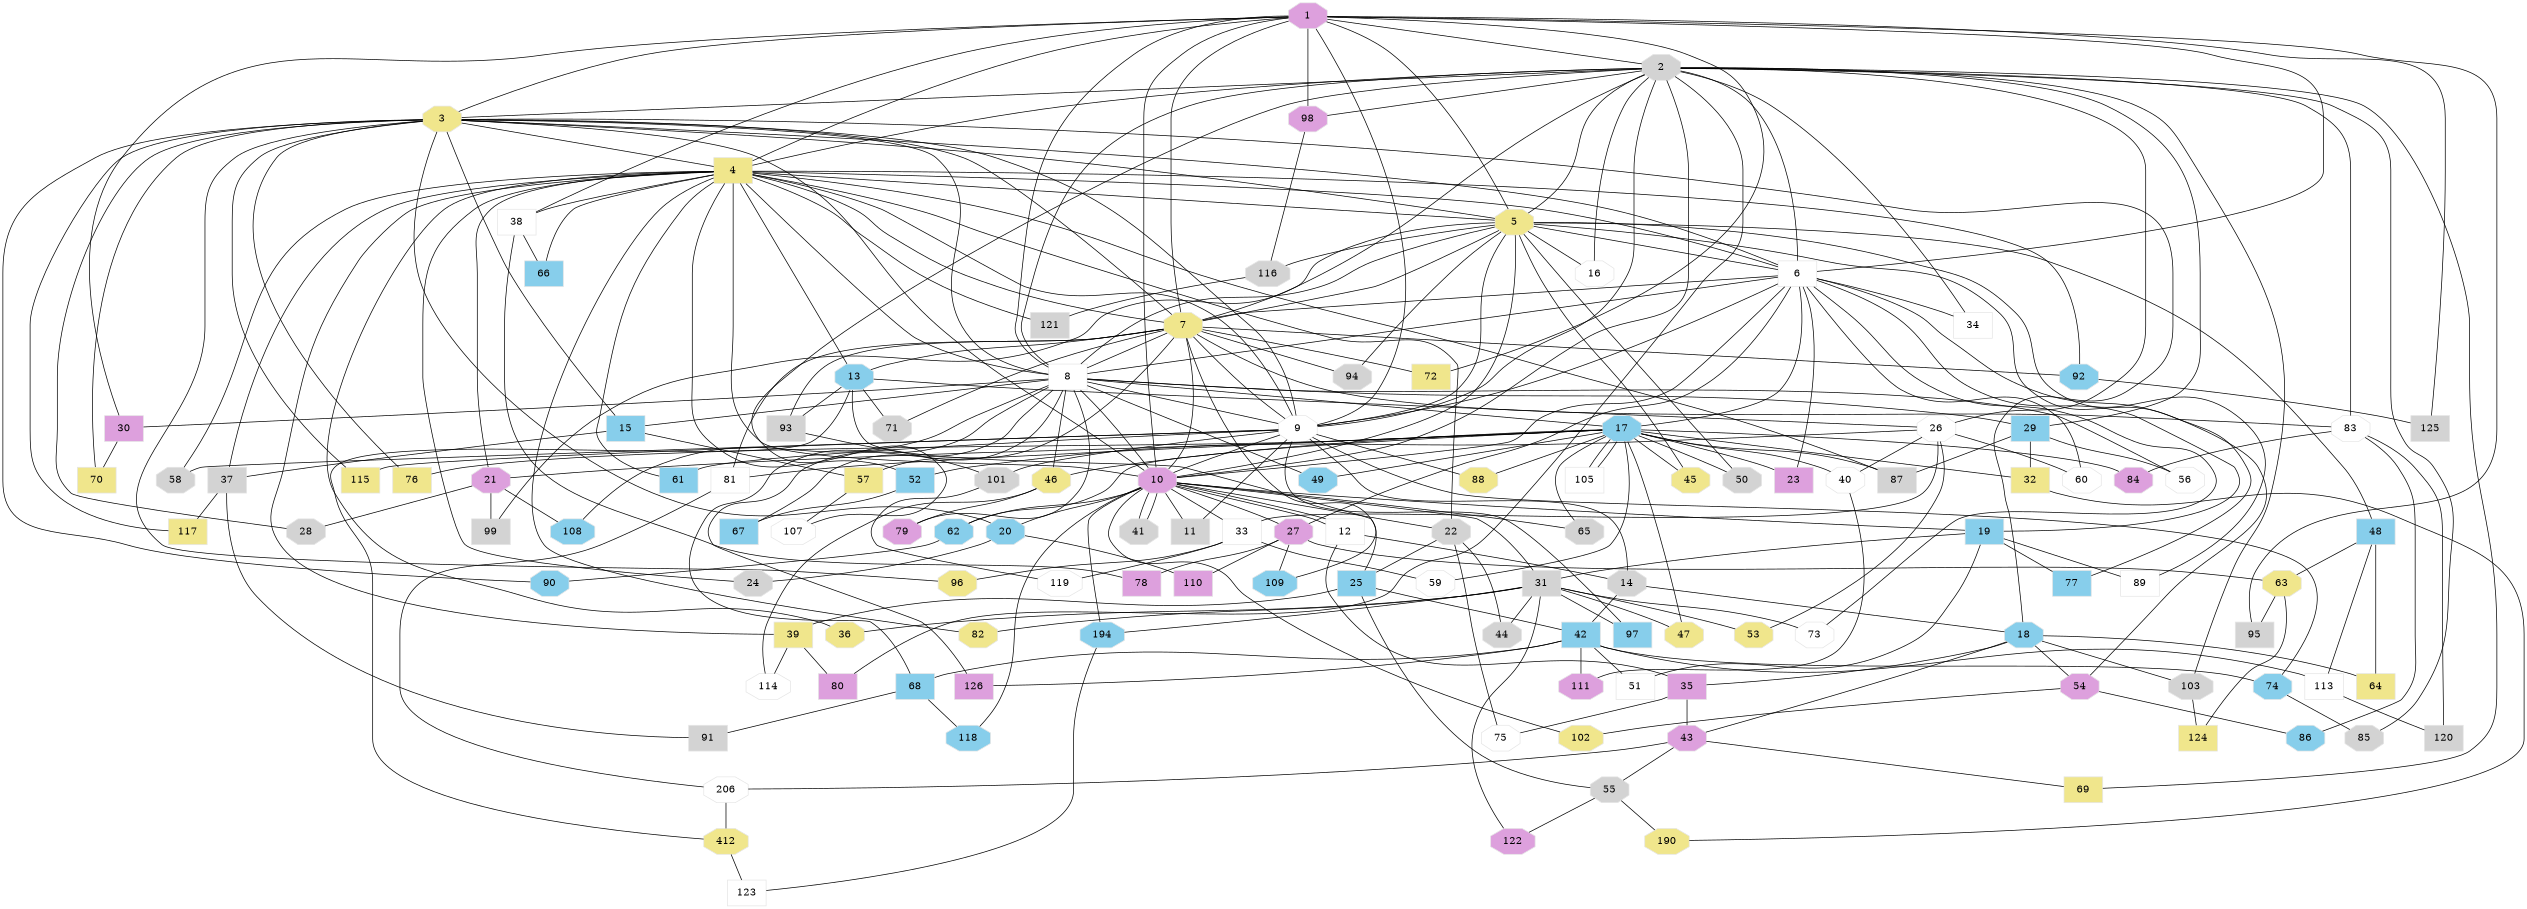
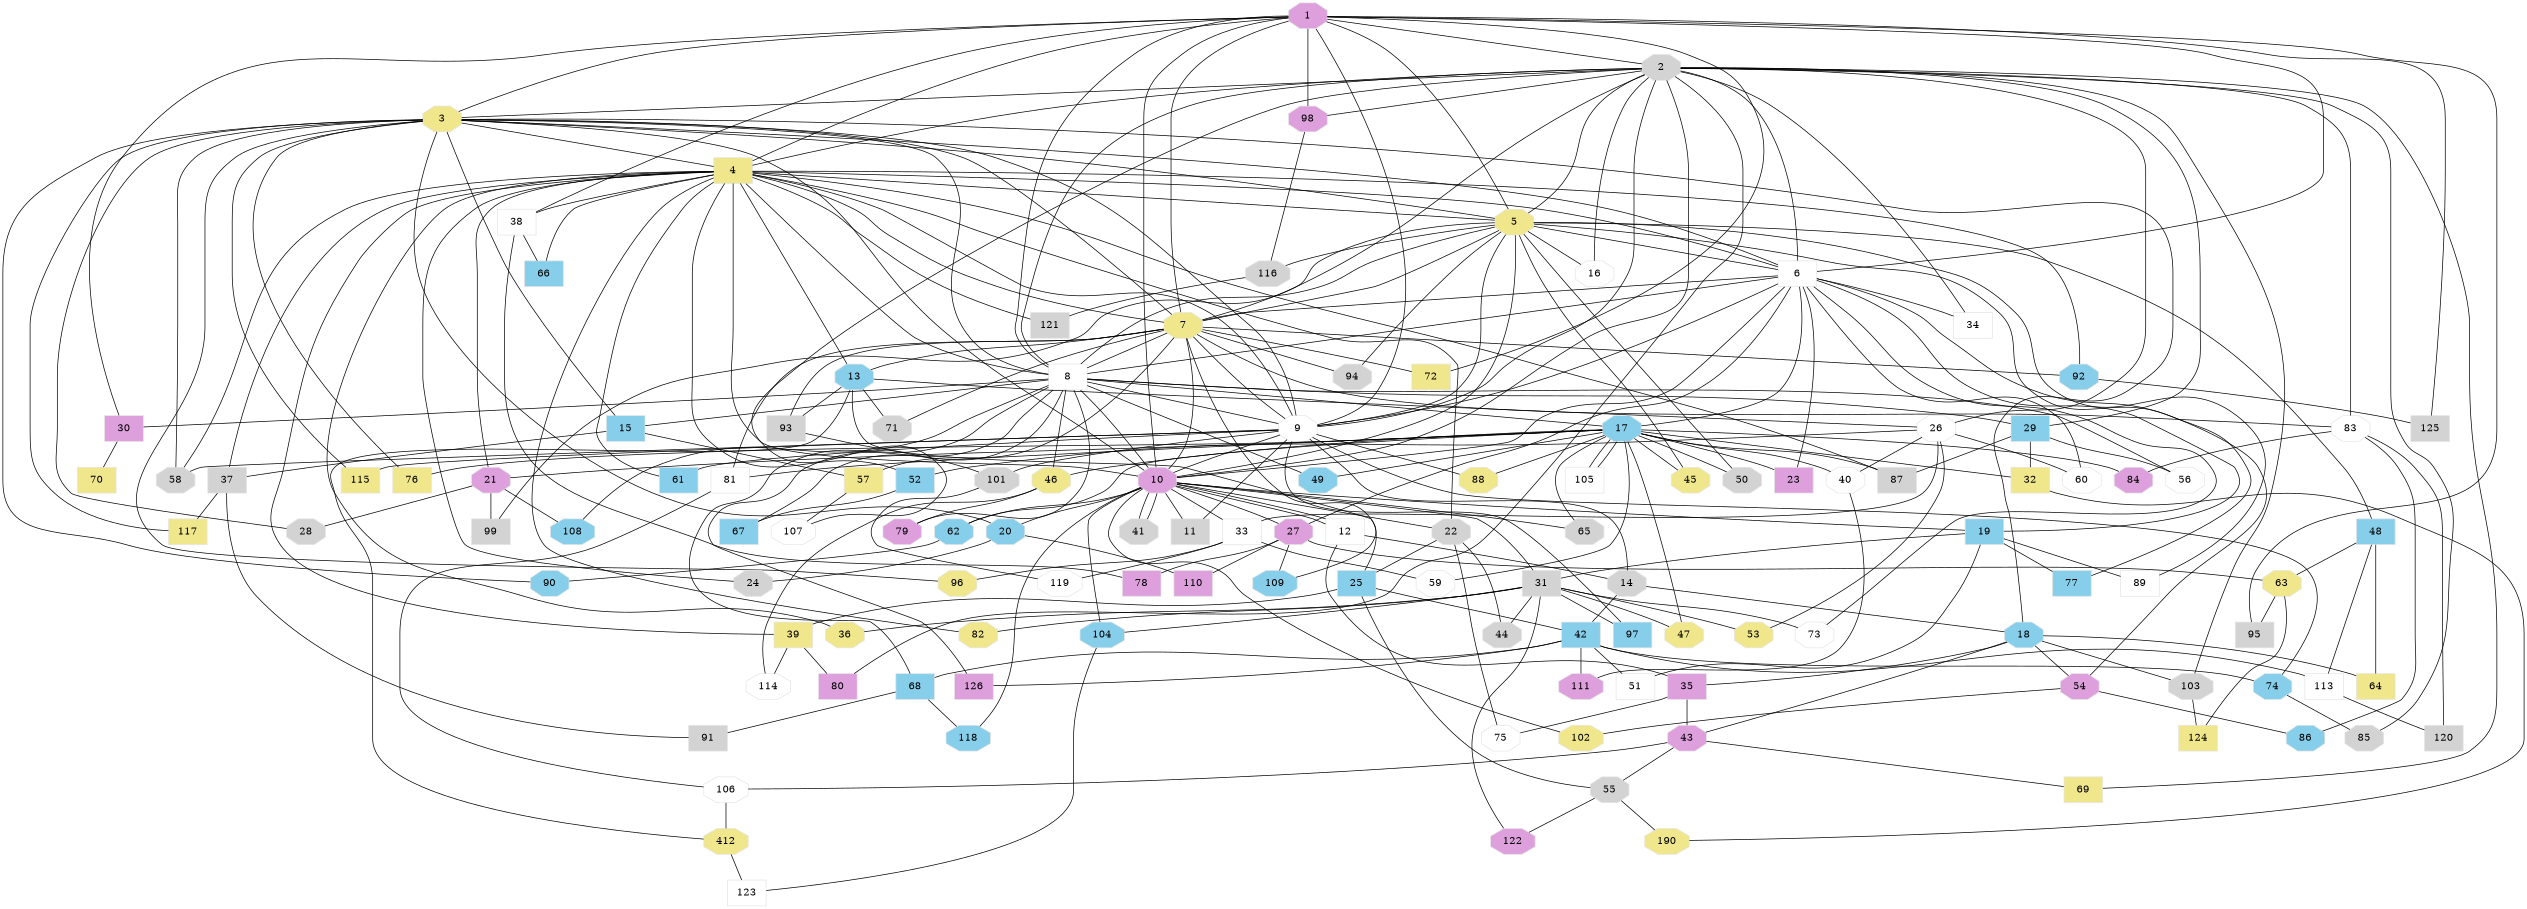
  graph {
    node [color=gray90 fillcolor=lightgrey shape=octagon style=filled]
    1 [fillcolor=plum]
    2
    3 [fillcolor=khaki]
    4 [fillcolor=khaki shape=box]
    5 [fillcolor=khaki]
    6 [fillcolor=white shape=box]
    7 [fillcolor=khaki]
    8 [fillcolor=white shape=box]
    9 [fillcolor=white]
    10 [fillcolor=plum]
    30 [fillcolor=plum shape=box]
    38 [fillcolor=white shape=box]
    72 [fillcolor=khaki shape=box]
    95 [shape=box]
    98 [fillcolor=plum]
    125 [shape=box]
    16 [fillcolor=white]
    26 [fillcolor=white]
    29 [fillcolor=skyblue shape=box]
    34 [fillcolor=white shape=box]
    69 [fillcolor=khaki shape=box]
    80 [fillcolor=plum shape=box]
    83 [fillcolor=white]
    85
    103
    107 [fillcolor=white]
    15 [fillcolor=skyblue shape=box]
    18 [fillcolor=skyblue]
    20 [fillcolor=skyblue]
    28
    70 [fillcolor=khaki shape=box]
    76 [fillcolor=khaki shape=box]
    90 [fillcolor=skyblue]
    96 [fillcolor=khaki]
    115 [fillcolor=khaki shape=box]
    117 [fillcolor=khaki shape=box]
    13 [fillcolor=skyblue]
    21 [fillcolor=plum]
    22
    24
    36 [fillcolor=khaki]
    37 [shape=box]
    39 [fillcolor=khaki shape=box]
    52 [fillcolor=skyblue shape=box]
    58
    61 [fillcolor=skyblue shape=box]
    66 [fillcolor=skyblue shape=box]
    82 [fillcolor=khaki]
    87 [shape=box]
    92 [fillcolor=skyblue]
    121 [shape=box]
    45 [fillcolor=khaki]
    48 [fillcolor=skyblue shape=box]
    50
    77 [fillcolor=skyblue shape=box]
    89 [fillcolor=white shape=box]
    94
    99 [shape=box]
    116
    17 [fillcolor=skyblue]
    19 [fillcolor=skyblue shape=box]
    23 [fillcolor=plum shape=box]
    27 [fillcolor=plum]
    54 [fillcolor=plum]
    60 [fillcolor=white]
    73 [fillcolor=white]
    57 [fillcolor=khaki shape=box]
    71
    81 [fillcolor=white shape=box]
    93 [shape=box]
    109 [fillcolor=skyblue]
    46 [fillcolor=khaki]
    49 [fillcolor=skyblue]
    56 [fillcolor=white]
    67 [fillcolor=skyblue shape=box]
    68 [fillcolor=skyblue shape=box]
    79 [fillcolor=plum]
    108 [fillcolor=skyblue]
    126 [fillcolor=plum shape=box]
    11 [shape=box]
    14
    74 [fillcolor=skyblue]
    88 [fillcolor=khaki]
    97 [fillcolor=skyblue shape=box]
    101
    12 [fillcolor=white shape=box]
    31 [shape=box]
    33 [fillcolor=white shape=box]
    41
    62 [fillcolor=skyblue]
    65
    102 [fillcolor=khaki]
-   104 [fillcolor=skyblue label=194]
+   104 [fillcolor=skyblue]
    118 [fillcolor=skyblue]
    78 [fillcolor=plum shape=box]
    40 [fillcolor=white]
    53 [fillcolor=khaki]
    32 [fillcolor=khaki shape=box]
    84 [fillcolor=plum]
    86 [fillcolor=skyblue]
    120 [shape=box]
    124 [fillcolor=khaki shape=box]
    35 [fillcolor=plum shape=box]
    43 [fillcolor=plum]
    64 [fillcolor=khaki shape=box]
    110 [fillcolor=plum shape=box]
    25 [fillcolor=skyblue shape=box]
    n108 [fillcolor=khaki label=412]
    44
    75 [fillcolor=white]
    91 [shape=box]
    114 [fillcolor=white]
    63 [fillcolor=khaki]
    113 [fillcolor=white shape=box]
    47 [fillcolor=khaki]
    59 [fillcolor=white]
    105 [fillcolor=white shape=box]
    51 [fillcolor=white shape=box]
-   106 [fillcolor=white label=206]
+   106 [fillcolor=white]
    42 [fillcolor=skyblue shape=box]
    119 [fillcolor=white]
    122 [fillcolor=plum]
    123 [fillcolor=white shape=box]
    55
    111 [fillcolor=plum]
    n126 [fillcolor=khaki label=190]
    1 -- 2
    1 -- 3
    1 -- 4
    1 -- 5
    1 -- 6
    1 -- 7
    1 -- 8
    1 -- 9
    1 -- 10
    1 -- 30
    1 -- 38
    1 -- 72
    1 -- 95
    1 -- 98
    1 -- 125
    2 -- 3
    2 -- 4
    2 -- 5
    2 -- 6
    2 -- 7
    2 -- 8
    2 -- 9
    2 -- 10
    2 -- 98
    2 -- 16
    2 -- 26
    2 -- 29
    2 -- 34
    2 -- 69
    2 -- 80
    2 -- 83
    2 -- 85
    2 -- 103
    2 -- 107
    3 -- 4
    3 -- 5
    3 -- 6
    3 -- 7
    3 -- 8
    3 -- 9
    3 -- 10
    3 -- 15
    3 -- 18
    3 -- 20
    3 -- 28
-   3 -- 70
+   3 -- 58
    3 -- 76
    3 -- 90
    3 -- 96
    3 -- 115
    3 -- 117
    4 -- 5
    4 -- 6
    4 -- 7
    4 -- 8
    4 -- 9
    4 -- 10
    4 -- 38
    4 -- 13
    4 -- 21
    4 -- 22
    4 -- 24
    4 -- 36
    4 -- 37
    4 -- 39
    4 -- 52
    4 -- 58
    4 -- 61
    4 -- 66
    4 -- 82
    4 -- 87
    4 -- 92
    4 -- 121
    5 -- 6
    5 -- 7
    5 -- 8
    5 -- 9
    5 -- 10
    5 -- 16
    5 -- 45
    5 -- 48
    5 -- 50
    5 -- 77
    5 -- 89
    5 -- 94
    5 -- 99
    5 -- 116
    6 -- 7
    6 -- 8
    6 -- 9
    6 -- 10
    6 -- 34
    6 -- 17
    6 -- 19
    6 -- 23
    6 -- 27
    6 -- 54
    6 -- 60
    6 -- 73
    7 -- 8
    7 -- 9
    7 -- 10
    7 -- 72
    7 -- 83
    7 -- 13
    7 -- 92
    7 -- 94
    7 -- 57
    7 -- 71
    7 -- 81
    7 -- 93
    7 -- 109
    8 -- 9
    8 -- 10
    8 -- 30
    8 -- 29
    8 -- 15
    8 -- 17
    8 -- 46
    8 -- 49
    8 -- 56
    8 -- 67
    8 -- 68
    8 -- 79
    8 -- 108
    8 -- 126
    9 -- 10
    9 -- 115
    9 -- 58
    9 -- 61
    9 -- 11
    9 -- 14
    9 -- 74
    9 -- 88
    9 -- 97
    9 -- 101
    10 -- 20
    10 -- 22
    10 -- 19
    10 -- 27
    10 -- 11
    10 -- 12
    10 -- 12
    10 -- 31
    10 -- 33
    10 -- 41
    10 -- 41
    10 -- 62
    10 -- 65
    10 -- 102
    10 -- 104
    10 -- 118
    30 -- 70
    38 -- 66
    38 -- 78
    98 -- 116
    26 -- 52
    26 -- 60
    26 -- 33
    26 -- 40
    26 -- 53
    29 -- 87
    29 -- 56
    29 -- 32
    83 -- 84
    83 -- 86
    83 -- 120
    103 -- 124
    15 -- 37
    15 -- 57
    18 -- 103
    18 -- 54
    18 -- 35
    18 -- 43
    18 -- 64
    20 -- 24
    20 -- 110
    13 -- 26
    13 -- 71
    13 -- 93
    13 -- 25
    13 -- n108
    21 -- 28
    21 -- 99
    21 -- 108
    22 -- 25
    22 -- 44
    22 -- 75
    37 -- 117
    37 -- 91
    39 -- 80
    39 -- 114
    52 -- 67
    92 -- 125
    48 -- 64
    48 -- 63
    48 -- 113
    116 -- 121
    17 -- 76
    17 -- 21
    17 -- 87
    17 -- 45
    17 -- 50
    17 -- 23
    17 -- 81
    17 -- 46
    17 -- 49
    17 -- 88
    17 -- 62
    17 -- 65
    17 -- 40
    17 -- 32
    17 -- 84
    17 -- 47
    17 -- 59
    17 -- 105
    17 -- 105
    19 -- 77
    19 -- 89
    19 -- 31
    19 -- 51
    27 -- 109
    27 -- 78
    27 -- 110
    27 -- 63
    54 -- 102
    54 -- 86
    57 -- 107
    81 -- 106
    93 -- 101
    46 -- 79
    46 -- 114
    68 -- 118
    68 -- 91
    14 -- 18
    14 -- 42
    74 -- 85
    101 -- 119
    12 -- 14
    12 -- 35
    31 -- 36
    31 -- 82
    31 -- 73
    31 -- 97
    31 -- 104
    31 -- 53
    31 -- 44
    31 -- 47
    31 -- 122
    33 -- 96
    33 -- 59
    33 -- 119
    62 -- 90
    104 -- 123
    40 -- 111
    32 -- n126
    35 -- 43
    35 -- 75
    43 -- 69
    43 -- 106
    43 -- 55
    25 -- 39
    25 -- 42
    25 -- 55
    n108 -- 123
    63 -- 95
    63 -- 124
    113 -- 120
    106 -- n108
    42 -- 68
    42 -- 126
    42 -- 74
    42 -- 113
    42 -- 51
    42 -- 111
    55 -- 122
    55 -- n126
  }
